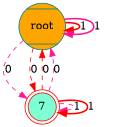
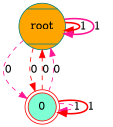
  digraph {
    node [style=filled]
    edge [color=red style=dashed]
    root [shape=Mcircle fillcolor=orange color=teal]
-   0 [shape=doublecircle fillcolor=aquamarine color=red label=7]
+   0 [shape=doublecircle fillcolor=aquamarine color=red]
    root -> root [label=1 style=bold]
    root -> root [color=deeppink label=1 style=bold]
    root -> 0 [color=deeppink label=0]
    root -> 0 [label=0]
    0 -> root [label=0]
    0 -> root [color=deeppink label=0]
    0 -> 0 [color=deeppink label=1]
    0 -> 0 [label=1 style=bold]
  }
